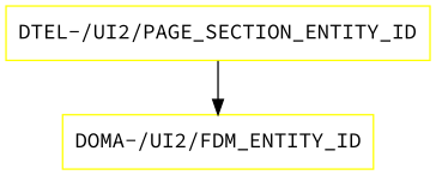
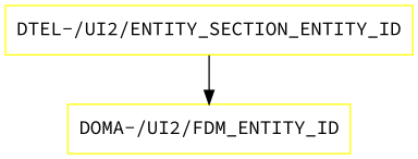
  digraph {
    fontname="Source Code Pro"
    node [color=yellow shape=box fontname="Source Code Pro"]
-   "DTEL-/UI2/PAGE_SECTION_ENTITY_ID"
+   "DTEL-/UI2/PAGE_SECTION_ENTITY_ID" [label="DTEL-/UI2/ENTITY_SECTION_ENTITY_ID"]
    "DOMA-/UI2/FDM_ENTITY_ID"
    "DTEL-/UI2/PAGE_SECTION_ENTITY_ID" -> "DOMA-/UI2/FDM_ENTITY_ID" [fontname="Source Code Pro"]
  }
